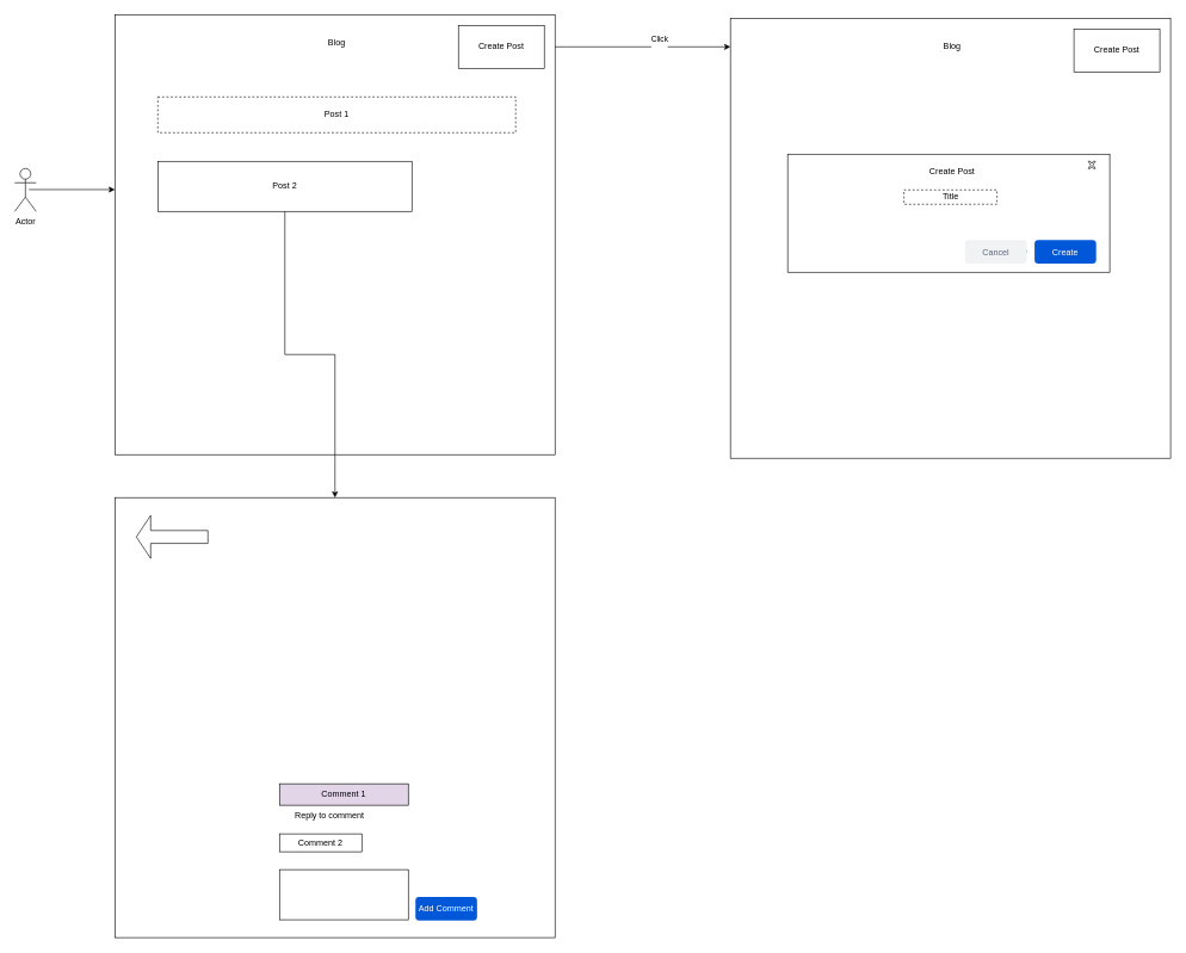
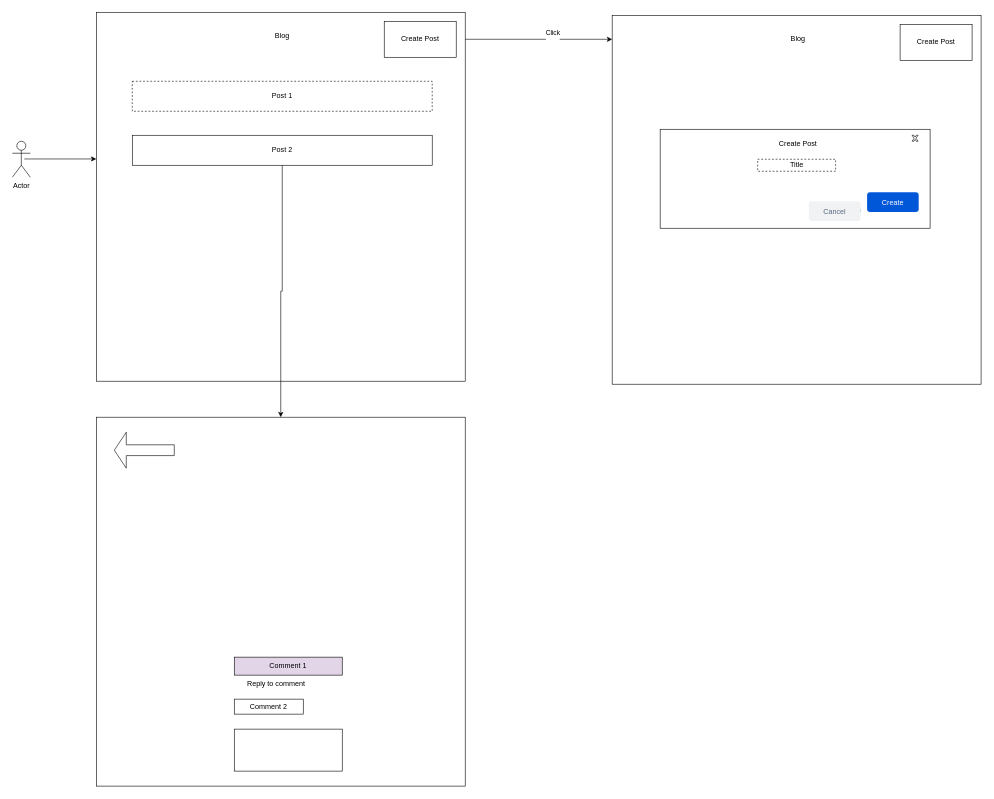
  <mxCell id="0" />
  <mxCell id="1" parent="0" />
  <mxCell id="2" value="Actor" style="shape=umlActor;verticalLabelPosition=bottom;verticalAlign=top;html=1;outlineConnect=0;" vertex="1" parent="1"><mxGeometry x="20" y="235" width="30" height="60" as="geometry" /></mxCell>
  <mxCell id="3" value="" style="endArrow=classic;html=1;rounded=0;" edge="1" parent="1"><mxGeometry width="50" height="50" relative="1" as="geometry"><mxPoint x="40" y="264.5" as="sourcePoint" /><mxPoint x="160" y="264.5" as="targetPoint" /></mxGeometry></mxCell>
  <mxCell id="4" value="" style="endArrow=classic;html=1;rounded=0;" edge="1" parent="1" source="11"><mxGeometry width="50" height="50" relative="1" as="geometry"><mxPoint x="760" y="65" as="sourcePoint" /><mxPoint x="1020" y="65" as="targetPoint" /></mxGeometry></mxCell>
  <mxCell id="5" value="Click&lt;div&gt;&lt;br&gt;&lt;/div&gt;" style="edgeLabel;html=1;align=center;verticalAlign=middle;resizable=0;points=[];" vertex="1" connectable="0" parent="4"><mxGeometry x="0.234" y="4" relative="1" as="geometry"><mxPoint as="offset" /></mxGeometry></mxCell>
  <mxCell id="6" value="" style="group" vertex="1" connectable="0" parent="1"><mxGeometry x="160" y="20" width="615" height="615" as="geometry" /></mxCell>
  <mxCell id="7" value="" style="whiteSpace=wrap;html=1;aspect=fixed;" vertex="1" parent="6"><mxGeometry width="615" height="615" as="geometry" /></mxCell>
  <mxCell id="8" value="Post 1" style="rounded=0;whiteSpace=wrap;html=1;dashed=1;" vertex="1" parent="6"><mxGeometry x="60" y="115" width="500" height="50" as="geometry" /></mxCell>
- <mxCell id="9" value="Post 2" style="rounded=0;whiteSpace=wrap;html=1;" vertex="1" parent="6"><mxGeometry x="60" y="205" width="355" height="70" as="geometry" /></mxCell>
+ <mxCell id="9" value="Post 2" style="rounded=0;whiteSpace=wrap;html=1;" vertex="1" parent="6"><mxGeometry x="60" y="205" width="500" height="50" as="geometry" /></mxCell>
  <mxCell id="10" value="Blog" style="text;html=1;align=center;verticalAlign=middle;whiteSpace=wrap;rounded=0;" vertex="1" parent="6"><mxGeometry x="280" y="25" width="60" height="30" as="geometry" /></mxCell>
  <mxCell id="11" value="Create Post" style="rounded=0;whiteSpace=wrap;html=1;" vertex="1" parent="6"><mxGeometry x="480" y="15" width="120" height="60" as="geometry" /></mxCell>
  <mxCell id="12" value="" style="group" vertex="1" connectable="0" parent="1"><mxGeometry x="1020" y="25" width="615" height="615" as="geometry" /></mxCell>
  <mxCell id="13" value="" style="whiteSpace=wrap;html=1;aspect=fixed;" vertex="1" parent="12"><mxGeometry width="615" height="615" as="geometry" /></mxCell>
  <mxCell id="14" value="" style="rounded=0;whiteSpace=wrap;html=1;" vertex="1" parent="12"><mxGeometry x="80" y="190" width="450" height="165" as="geometry" /></mxCell>
  <mxCell id="15" value="Blog" style="text;html=1;align=center;verticalAlign=middle;whiteSpace=wrap;rounded=0;" vertex="1" parent="12"><mxGeometry x="280" y="25" width="60" height="30" as="geometry" /></mxCell>
  <mxCell id="16" value="Create Post" style="rounded=0;whiteSpace=wrap;html=1;" vertex="1" parent="12"><mxGeometry x="480" y="15" width="120" height="60" as="geometry" /></mxCell>
  <mxCell id="17" value="Create Post" style="text;html=1;align=center;verticalAlign=middle;whiteSpace=wrap;rounded=0;" vertex="1" parent="12"><mxGeometry x="260" y="200" width="100" height="30" as="geometry" /></mxCell>
  <mxCell id="18" value="" style="verticalLabelPosition=bottom;verticalAlign=top;html=1;shape=mxgraph.basic.x" vertex="1" parent="12"><mxGeometry x="500" y="200" width="10" height="10" as="geometry" /></mxCell>
  <mxCell id="19" value="Title" style="rounded=0;whiteSpace=wrap;html=1;dashed=1;" vertex="1" parent="12"><mxGeometry x="242.5" y="240" width="130" height="20" as="geometry" /></mxCell>
- <mxCell id="20" value="Create" style="rounded=1;fillColor=#0057D8;align=center;strokeColor=none;html=1;whiteSpace=wrap;fontColor=#ffffff;fontSize=12;sketch=0;" vertex="1" parent="12"><mxGeometry x="425" y="310" width="86" height="33" as="geometry" /></mxCell>
+ <mxCell id="20" value="Create" style="rounded=1;fillColor=#0057D8;align=center;strokeColor=none;html=1;whiteSpace=wrap;fontColor=#ffffff;fontSize=12;sketch=0;" vertex="1" parent="12"><mxGeometry x="425" y="295" width="86" height="33" as="geometry" /></mxCell>
  <mxCell id="21" value="" style="html=1;shadow=0;dashed=0;shape=mxgraph.atlassian.checkbox;fillColor=#008465;strokeColor=none;html=1;sketch=0;" vertex="1" parent="12"><mxGeometry x="400" y="319" width="14" height="14" as="geometry" /></mxCell>
  <mxCell id="22" value="Cancel" style="rounded=1;fillColor=#F1F2F4;strokeColor=none;html=1;whiteSpace=wrap;fontColor=#596780;align=center;verticalAlign=middle;fontStyle=0;fontSize=12;sketch=0;" vertex="1" parent="12"><mxGeometry x="328" y="310" width="86" height="33" as="geometry" /></mxCell>
  <mxCell id="23" value="" style="group" vertex="1" connectable="0" parent="1"><mxGeometry x="160" y="695" width="615" height="615" as="geometry" /></mxCell>
  <mxCell id="24" value="" style="whiteSpace=wrap;html=1;aspect=fixed;" vertex="1" parent="23"><mxGeometry width="615" height="615" as="geometry" /></mxCell>
  <mxCell id="25" value="" style="rounded=0;whiteSpace=wrap;html=1;" vertex="1" parent="23"><mxGeometry x="230" y="520" width="180" height="70" as="geometry" /></mxCell>
- <mxCell id="26" value="Add Comment" style="rounded=1;fillColor=#0057D8;strokeColor=none;html=1;whiteSpace=wrap;fontColor=#ffffff;align=center;verticalAlign=middle;fontStyle=0;fontSize=12;sketch=0;" vertex="1" parent="23"><mxGeometry x="420.0" y="558" width="86" height="33" as="geometry" /></mxCell>
  <mxCell id="27" value="Comment 1" style="rounded=0;whiteSpace=wrap;html=1;fillColor=#e1d5e7;" vertex="1" parent="23"><mxGeometry x="230" y="400" width="180" height="30" as="geometry" /></mxCell>
  <mxCell id="28" value="Comment 2" style="rounded=0;whiteSpace=wrap;html=1;" vertex="1" parent="23"><mxGeometry x="230" y="470" width="115" height="25" as="geometry" /></mxCell>
  <mxCell id="29" value="Reply to comment" style="text;html=1;align=center;verticalAlign=middle;whiteSpace=wrap;rounded=0;" vertex="1" parent="23"><mxGeometry x="240" y="430" width="120" height="30" as="geometry" /></mxCell>
  <mxCell id="30" value="" style="shape=singleArrow;direction=west;whiteSpace=wrap;html=1;" vertex="1" parent="23"><mxGeometry x="30.0" y="25" width="100" height="60" as="geometry" /></mxCell>
  <mxCell id="31" style="edgeStyle=orthogonalEdgeStyle;rounded=0;orthogonalLoop=1;jettySize=auto;html=1;" edge="1" parent="1" source="9" target="24"><mxGeometry relative="1" as="geometry" /></mxCell>
